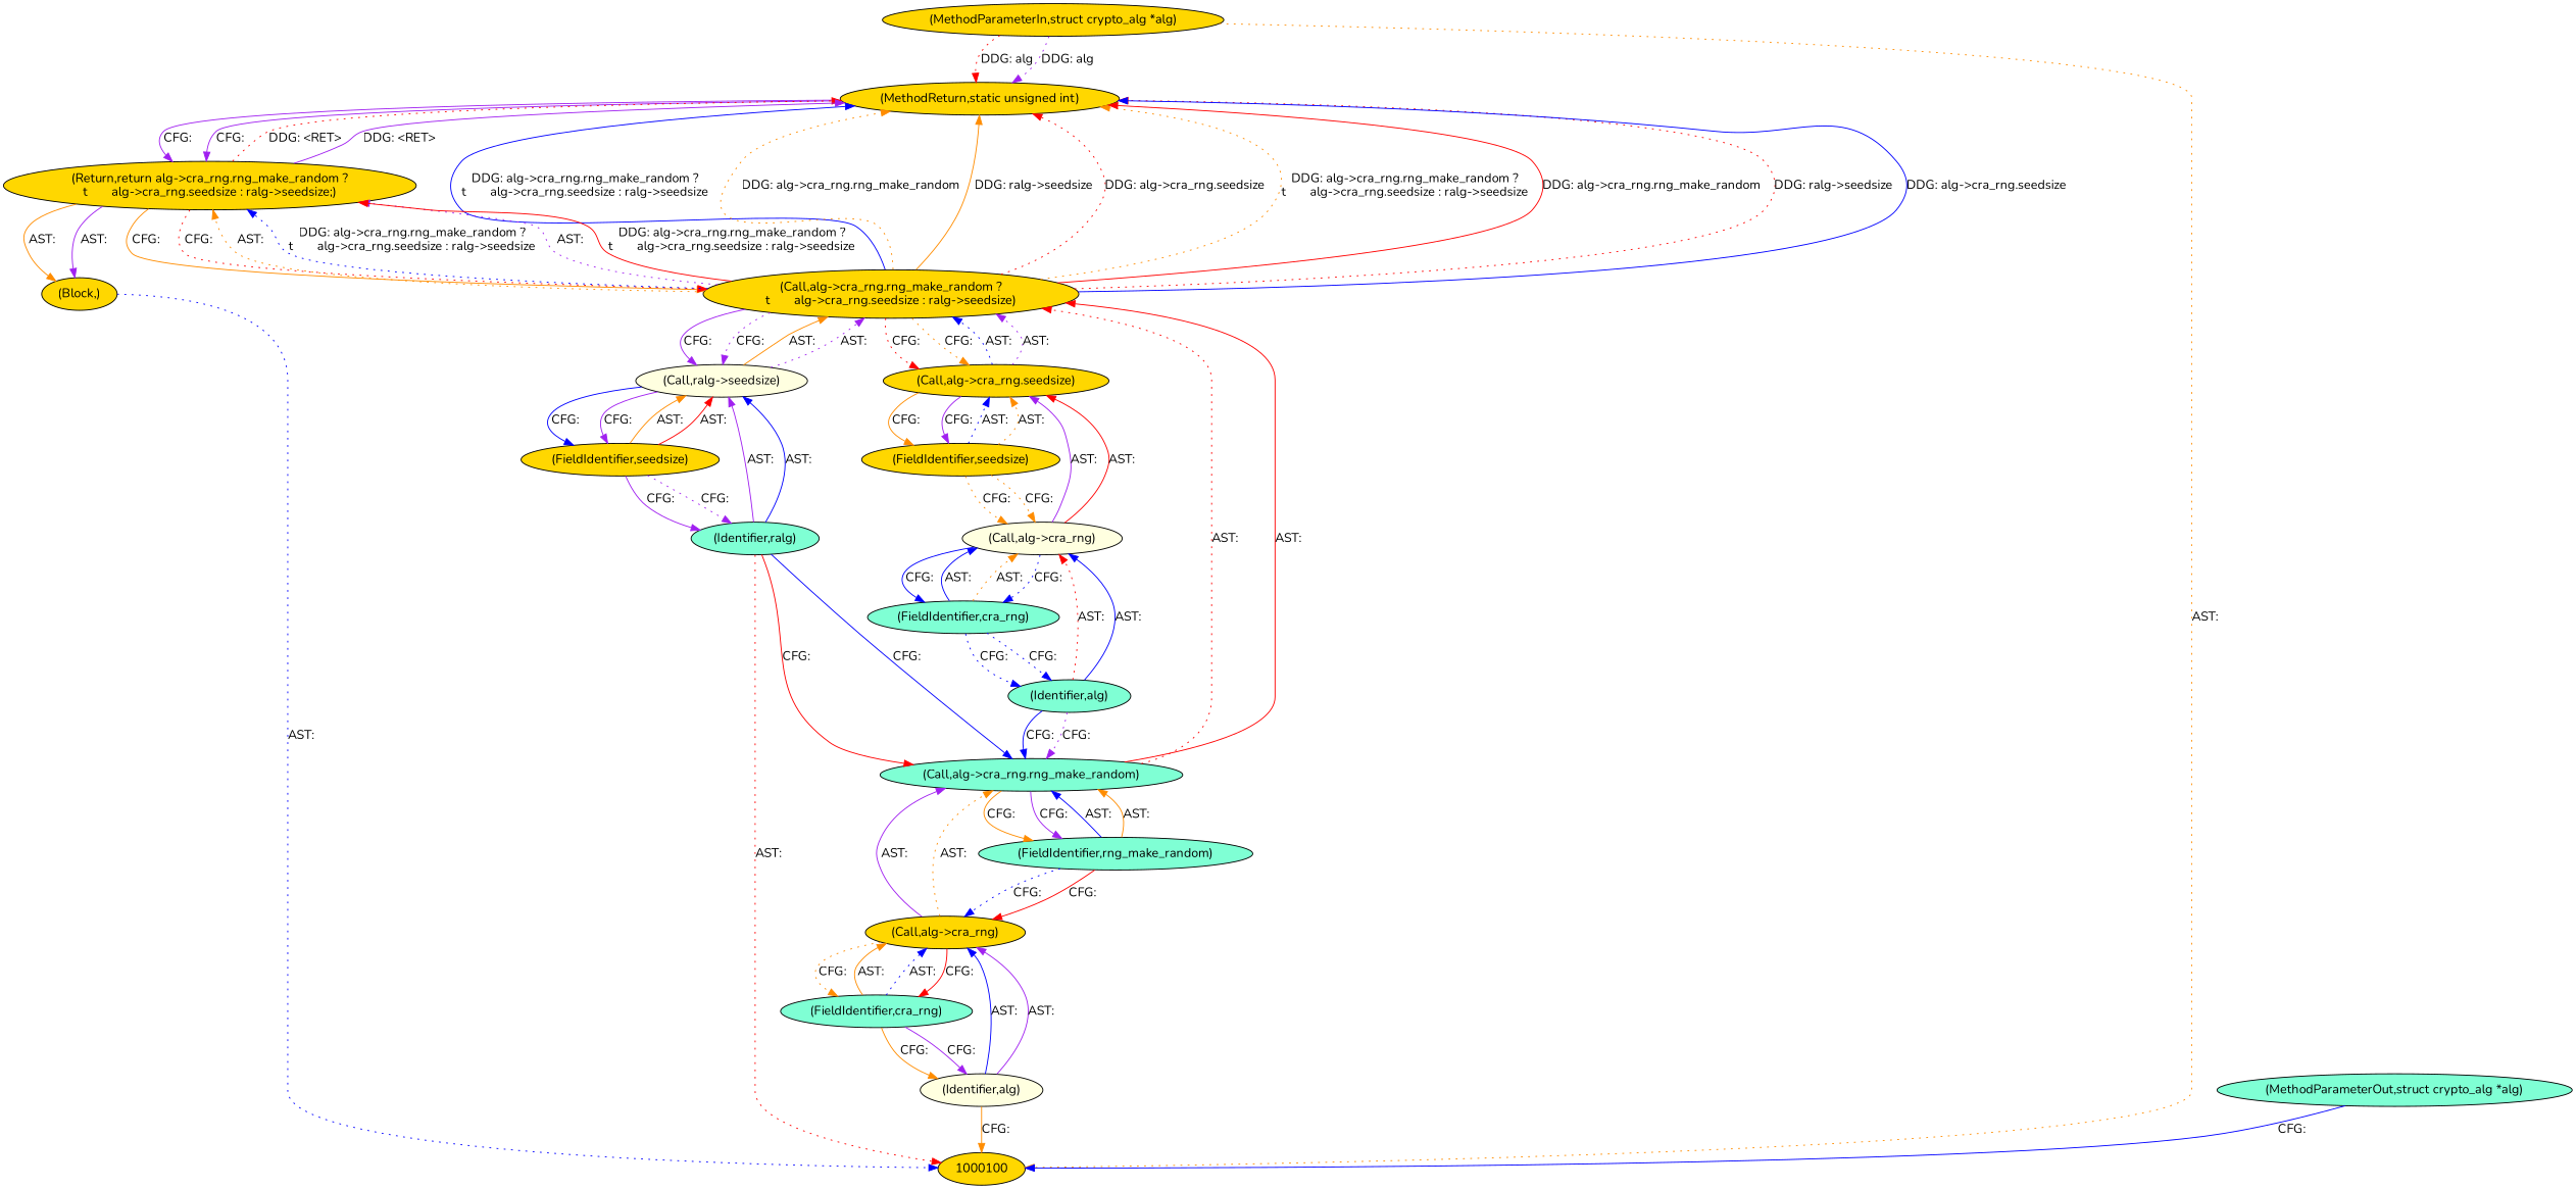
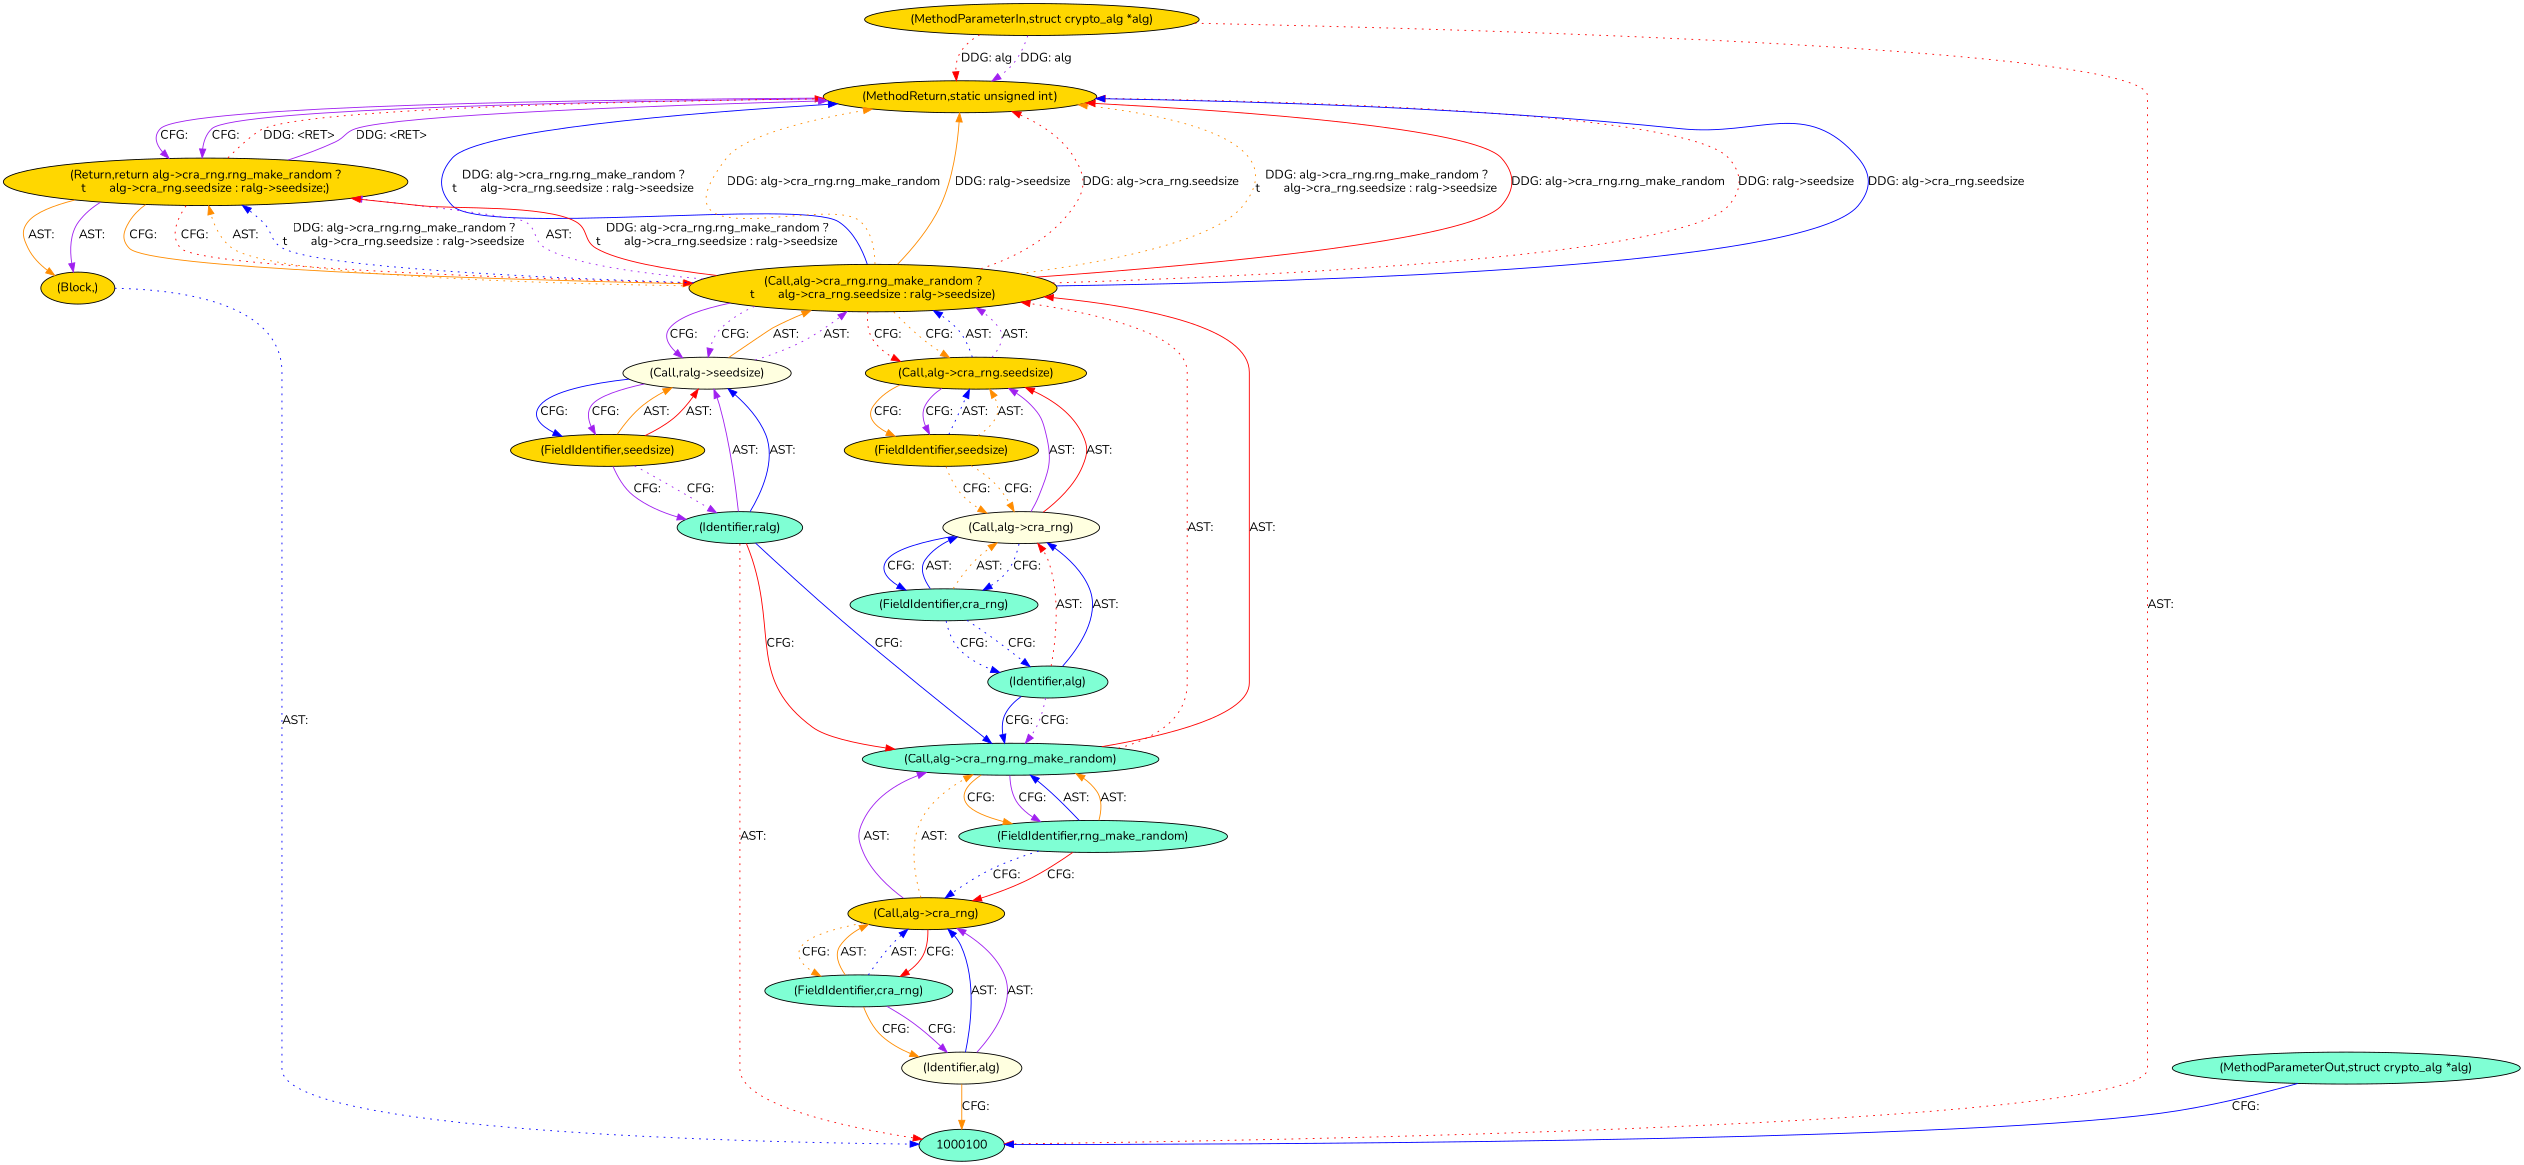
  digraph {
    fontname=Nunito
    node [fillcolor=gold fontname=Nunito style=filled]
    edge [color=purple fontname=Nunito style=solid]
    n1 [label="(MethodReturn,static unsigned int)"]
    n2 [label="(Return,return alg->cra_rng.rng_make_random ?\n\t       alg->cra_rng.seedsize : ralg->seedsize;)"]
    n3 [label="(Block,)"]
    n4 [label="(Call,alg->cra_rng.rng_make_random ?\n\t       alg->cra_rng.seedsize : ralg->seedsize)"]
-   1000100
+   1000100 [fillcolor=aquamarine]
    n6 [label="(MethodParameterIn,struct crypto_alg *alg)"]
    n7 [fillcolor=aquamarine label="(MethodParameterOut,struct crypto_alg *alg)"]
    n8 [fillcolor=lightyellow label="(Call,ralg->seedsize)"]
    n9 [label="(Call,alg->cra_rng.seedsize)"]
    n10 [fillcolor=aquamarine label="(FieldIdentifier,cra_rng)"]
    n11 [label="(Call,alg->cra_rng)"]
    n12 [fillcolor=lightyellow label="(Identifier,alg)"]
    n13 [fillcolor=aquamarine label="(Call,alg->cra_rng.rng_make_random)"]
    n14 [fillcolor=aquamarine label="(FieldIdentifier,rng_make_random)"]
    n15 [label="(FieldIdentifier,seedsize)"]
    n16 [label="(FieldIdentifier,seedsize)"]
    n17 [fillcolor=aquamarine label="(FieldIdentifier,cra_rng)"]
    n18 [fillcolor=lightyellow label="(Call,alg->cra_rng)"]
    n19 [fillcolor=aquamarine label="(Identifier,alg)"]
    n20 [fillcolor=aquamarine label="(Identifier,ralg)"]
    n1 -> n2 [label="CFG: "]
    n1 -> n2 [label="CFG: "]
    n2 -> n1 [color=red label="DDG: <RET>" style=dotted]
    n2 -> n1 [label="DDG: <RET>"]
    n2 -> n3 [color=darkorange label="AST: "]
    n2 -> n3 [label="AST: "]
    n2 -> n4 [color=darkorange label="CFG: "]
    n2 -> n4 [color=red label="CFG: " style=dotted]
    n3 -> 1000100 [color=blue label="AST: " style=dotted]
    n4 -> n1 [color=blue label="DDG: alg->cra_rng.rng_make_random ?\n\t       alg->cra_rng.seedsize : ralg->seedsize"]
    n4 -> n1 [color=darkorange label="DDG: alg->cra_rng.rng_make_random" style=dotted]
    n4 -> n1 [color=darkorange label="DDG: ralg->seedsize"]
    n4 -> n1 [color=red label="DDG: alg->cra_rng.seedsize" style=dotted]
    n4 -> n1 [color=darkorange label="DDG: alg->cra_rng.rng_make_random ?\n\t       alg->cra_rng.seedsize : ralg->seedsize" style=dotted]
    n4 -> n1 [color=red label="DDG: alg->cra_rng.rng_make_random"]
    n4 -> n1 [color=red label="DDG: ralg->seedsize" style=dotted]
    n4 -> n1 [color=blue label="DDG: alg->cra_rng.seedsize"]
    n4 -> n2 [color=darkorange label="AST: " style=dotted]
    n4 -> n2 [color=blue label="DDG: alg->cra_rng.rng_make_random ?\n\t       alg->cra_rng.seedsize : ralg->seedsize" style=dotted]
    n4 -> n2 [label="AST: " style=dotted]
    n4 -> n2 [color=red label="DDG: alg->cra_rng.rng_make_random ?\n\t       alg->cra_rng.seedsize : ralg->seedsize"]
    n4 -> n8 [label="CFG: "]
    n4 -> n8 [label="CFG: " style=dotted]
    n4 -> n9 [color=red label="CFG: " style=dotted]
    n4 -> n9 [color=darkorange label="CFG: " style=dotted]
    n6 -> n1 [color=red label="DDG: alg" style=dotted]
    n6 -> n1 [label="DDG: alg" style=dotted]
-   n6 -> 1000100 [color=darkorange label="AST: " style=dotted]
+   n6 -> 1000100 [color=red label="AST: " style=dotted]
    n7 -> 1000100 [color=blue label="CFG: "]
    n8 -> n4 [color=darkorange label="AST: "]
    n8 -> n4 [label="AST: " style=dotted]
    n8 -> n15 [color=blue label="CFG: "]
    n8 -> n15 [label="CFG: "]
    n9 -> n4 [color=blue label="AST: " style=dotted]
    n9 -> n4 [label="AST: " style=dotted]
    n9 -> n16 [color=darkorange label="CFG: "]
    n9 -> n16 [label="CFG: "]
    n10 -> n11 [color=darkorange label="AST: "]
    n10 -> n11 [color=blue label="AST: " style=dotted]
    n10 -> n12 [color=darkorange label="CFG: "]
    n10 -> n12 [label="CFG: "]
    n11 -> n10 [color=red label="CFG: "]
    n11 -> n10 [color=darkorange label="CFG: " style=dotted]
    n11 -> n13 [label="AST: "]
    n11 -> n13 [color=darkorange label="AST: " style=dotted]
    n12 -> 1000100 [color=darkorange label="CFG: "]
    n12 -> n11 [color=blue label="AST: "]
    n12 -> n11 [label="AST: "]
    n13 -> n4 [color=red label="AST: " style=dotted]
    n13 -> n4 [color=red label="AST: "]
    n13 -> n14 [color=darkorange label="CFG: "]
    n13 -> n14 [label="CFG: "]
    n14 -> n11 [color=blue label="CFG: " style=dotted]
    n14 -> n11 [color=red label="CFG: "]
    n14 -> n13 [color=blue label="AST: "]
    n14 -> n13 [color=darkorange label="AST: "]
    n15 -> n8 [color=darkorange label="AST: "]
    n15 -> n8 [color=red label="AST: "]
    n15 -> n20 [label="CFG: "]
    n15 -> n20 [label="CFG: " style=dotted]
    n16 -> n9 [color=blue label="AST: " style=dotted]
    n16 -> n9 [color=darkorange label="AST: " style=dotted]
    n16 -> n18 [color=darkorange label="CFG: " style=dotted]
    n16 -> n18 [color=darkorange label="CFG: " style=dotted]
    n17 -> n18 [color=blue label="AST: "]
    n17 -> n18 [color=darkorange label="AST: " style=dotted]
    n17 -> n19 [color=blue label="CFG: " style=dotted]
    n17 -> n19 [color=blue label="CFG: " style=dotted]
    n18 -> n9 [label="AST: "]
    n18 -> n9 [color=red label="AST: "]
    n18 -> n17 [color=blue label="CFG: " style=dotted]
    n18 -> n17 [color=blue label="CFG: "]
    n19 -> n13 [color=blue label="CFG: "]
    n19 -> n13 [label="CFG: " style=dotted]
    n19 -> n18 [color=red label="AST: " style=dotted]
    n19 -> n18 [color=blue label="AST: "]
    n20 -> 1000100 [color=red label="AST: " style=dotted]
    n20 -> n8 [label="AST: "]
    n20 -> n8 [color=blue label="AST: "]
    n20 -> n13 [color=red label="CFG: "]
    n20 -> n13 [color=blue label="CFG: "]
  }
